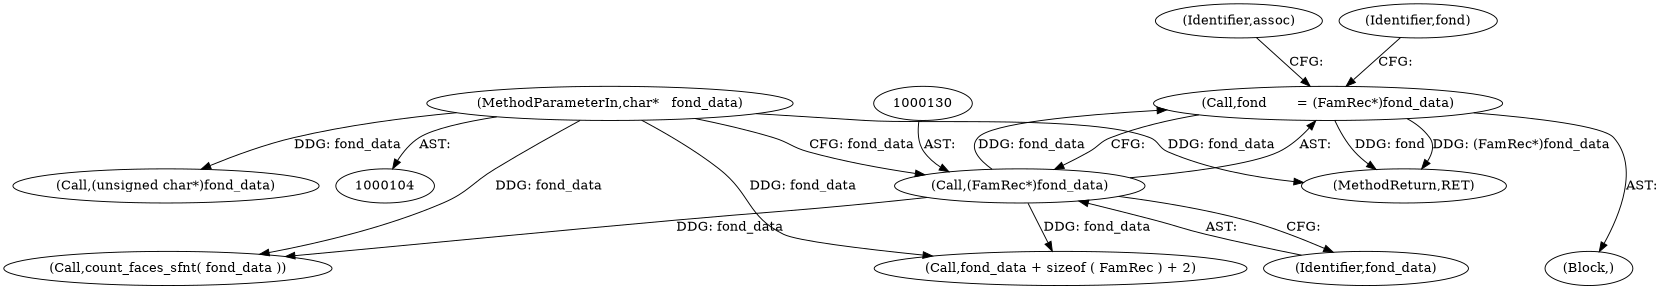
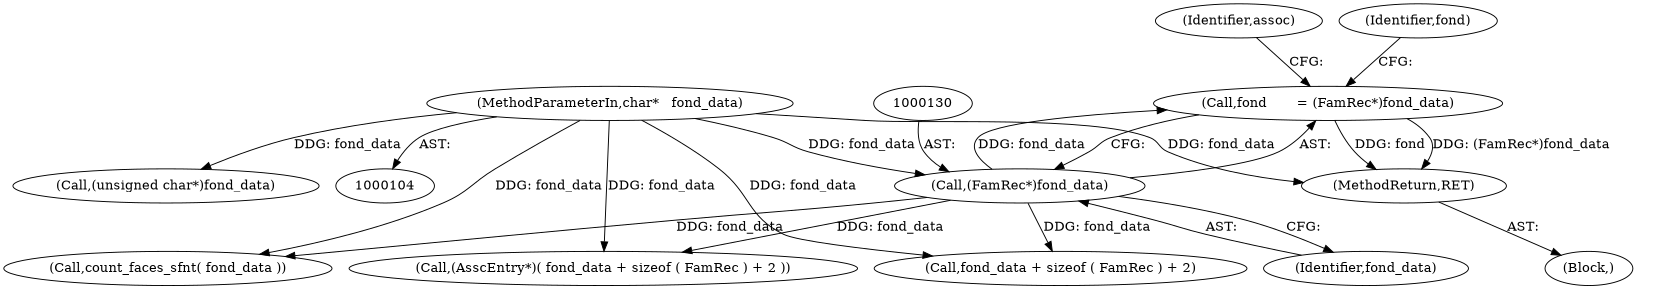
  digraph {
    n1 [label="(Call,fond       = (FamRec*)fond_data)"]
    n2 [label="(Call,(FamRec*)fond_data)"]
    n3 [label="(MethodReturn,RET)"]
    n4 [label="(Block,)"]
    n5 [label="(Identifier,fond_data)"]
    n6 [label="(Call,count_faces_sfnt( fond_data ))"]
+   n7 [label="(Call,(AsscEntry*)( fond_data + sizeof ( FamRec ) + 2 ))"]
    n8 [label="(Call,fond_data + sizeof ( FamRec ) + 2)"]
    n9 [label="(MethodParameterIn,char*   fond_data)"]
    n10 [label="(Call,(unsigned char*)fond_data)"]
    1000104
    n12 [label="(Identifier,assoc)"]
    n13 [label="(Identifier,fond)"]
    1000130
    n1 -> n2 [label="CFG: "]
    n1 -> n3 [label="DDG: (FamRec*)fond_data"]
    n1 -> n3 [label="DDG: fond"]
-   n1 -> n4 [label="AST: "]
+   n3 -> n4 [label="AST: "]
    n2 -> n1 [label="AST: "]
    n2 -> n1 [label="DDG: fond_data"]
    n2 -> n5 [label="CFG: "]
    n2 -> n6 [label="DDG: fond_data"]
+   n2 -> n7 [label="DDG: fond_data"]
    n2 -> n8 [label="DDG: fond_data"]
    n5 -> n2 [label="AST: "]
-   n9 -> n2 [label="CFG: fond_data"]
+   n9 -> n2 [label="DDG: fond_data"]
    n9 -> n3 [label="DDG: fond_data"]
    n9 -> n6 [label="DDG: fond_data"]
+   n9 -> n7 [label="DDG: fond_data"]
    n9 -> n8 [label="DDG: fond_data"]
    n9 -> n10 [label="DDG: fond_data"]
    n9 -> 1000104 [label="AST: "]
    n12 -> n1 [label="CFG: "]
    n13 -> n1 [label="CFG: "]
    1000130 -> n2 [label="AST: "]
  }
